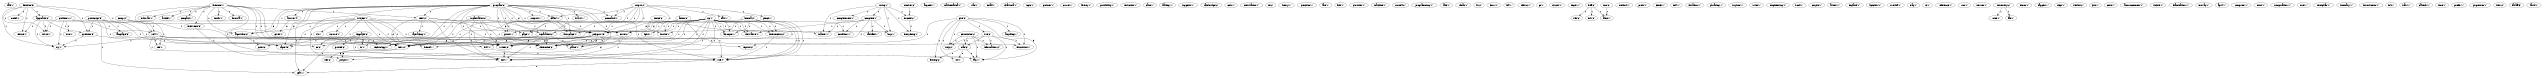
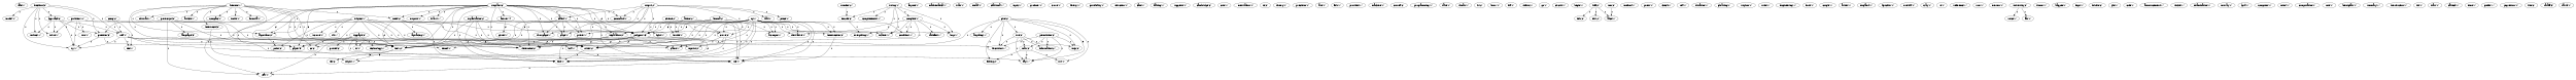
  digraph {
    n1 [label="tale(1)"]
    n2 [label="decision(3)"]
    n3 [label="approach(2)"]
    n4 [label="solve(1)"]
    n5 [label="well(1)"]
    n6 [label="model(1)"]
    n7 [label="reduce(1)"]
    n8 [label="question(3)"]
    n9 [label="try(1)"]
    n10 [label="line(12)"]
    n11 [label="see(1)"]
    n12 [label="day(1)"]
    n13 [label="discussion(1)"]
    n14 [label="reprint(2)"]
    n15 [label="paper(5)"]
    n16 [label="polyon(1)"]
    n17 [label="lies(2)"]
    n18 [label="anyone(1)"]
    n19 [label="problem(11)"]
    n20 [label="scatter(1)"]
    n21 [label="turn(1)"]
    n22 [label="loop(1)"]
    n23 [label="output(2)"]
    n24 [label="piece(1)"]
    n25 [label="halt(1)"]
    n26 [label="called(1)"]
    n27 [label="polygon(13)"]
    n28 [label="page(1)"]
    n29 [label="prints(1)"]
    n30 [label="command(1)"]
    n31 [label="showpage(1)"]
    n32 [label="determine(2)"]
    n33 [label="writes(2)"]
    n34 [label="plane(1)"]
    n35 [label="hemel(1)"]
    n36 [label="bull(1)"]
    n37 [label="co(2)"]
    n38 [label="find(1)"]
    n39 [label="use(4)"]
    n40 [label="mathematica(1)"]
    n41 [label="svax(1)"]
    n42 [label="email(1)"]
    n43 [label="charisma(1)"]
    n44 [label="topic(1)"]
    n45 [label="number(2)"]
    n46 [label="encode(2)"]
    n47 [label="everything(1)"]
    n48 [label="grobner(1)"]
    n49 [label="theorem(1)"]
    n50 [label="formula(1)"]
    n51 [label="ndsuvax(1)"]
    n52 [label="intersects(3)"]
    n53 [label="article(1)"]
    n54 [label="compact(1)"]
    n55 [label="smith(1)"]
    n56 [label="algorithm(2)"]
    n57 [label="need(2)"]
    n58 [label="point(2)"]
    n59 [label="raytracing(1)"]
    n60 [label="year(1)"]
    n61 [label="crowe(1)"]
    n62 [label="liberty(1)"]
    n63 [label="possibility(1)"]
    n64 [label="reduction(1)"]
    n65 [label="case(1)"]
    n66 [label="halting(1)"]
    n67 [label="suggests(1)"]
    n68 [label="cambridge(2)"]
    n69 [label="coin(1)"]
    n70 [label="metrization(1)"]
    n71 [label="siggraph(2)"]
    n72 [label="posted(2)"]
    n73 [label="st(1)"]
    n74 [label="technology(1)"]
    n75 [label="se(2)"]
    n76 [label="turing(1)"]
    n77 [label="complete(1)"]
    n78 [label="completeness(1)"]
    n79 [label="satisfies(1)"]
    n80 [label="condition(1)"]
    n81 [label="derivative(1)"]
    n82 [label="axiom(2)"]
    n83 [label="light(1)"]
    n84 [label="invoke(1)"]
    n85 [label="comp(2)"]
    n86 [label="theory(1)"]
    n87 [label="precision(1)"]
    n88 [label="laze(1)"]
    n89 [label="fish(1)"]
    n90 [label="provides(1)"]
    n91 [label="subject(1)"]
    n92 [label="uk(1)"]
    n93 [label="scrowe(1)"]
    n94 [label="machine(1)"]
    n95 [label="cornell(2)"]
    n96 [label="programming(1)"]
    n97 [label="take(1)"]
    n98 [label="ulman(1)"]
    n99 [label="liu(2)"]
    n100 [label="permission(2)"]
    n101 [label="snip(2)"]
    n102 [label="man(2)"]
    n103 [label="information(2)"]
    n104 [label="rod(1)"]
    n105 [label="fishing(2)"]
    n106 [label="know(1)"]
    n107 [label="hill(1)"]
    n108 [label="obfusc(1)"]
    n109 [label="program(6)"]
    n110 [label="outputs(1)"]
    n111 [label="answer(4)"]
    n112 [label="separation(2)"]
    n113 [label="draws(1)"]
    n114 [label="curve(2)"]
    n115 [label="gives(1)"]
    n116 [label="lemma(2)"]
    n117 [label="acronym(1)"]
    n118 [label="intersection(2)"]
    n119 [label="go(1)"]
    n120 [label="circuit(1)"]
    n121 [label="begin(1)"]
    n122 [label="duff(2)"]
    n123 [label="deb(2)"]
    n124 [label="edu(2)"]
    n125 [label="alice(1)"]
    n126 [label="method(1)"]
    n127 [label="press(1)"]
    n128 [label="check(1)"]
    n129 [label="bell(1)"]
    n130 [label="give(2)"]
    n131 [label="sue(2)"]
    n132 [label="anything(1)"]
    n133 [label="situation(1)"]
    n134 [label="phrasing(1)"]
    n135 [label="ursyhon(1)"]
    n136 [label="write(1)"]
    n137 [label="engineering(1)"]
    n138 [label="book(1)"]
    n139 [label="couple(1)"]
    n140 [label="arises(1)"]
    n141 [label="np(1)"]
    n142 [label="england(1)"]
    n143 [label="lipschitz(1)"]
    n144 [label="overkill(1)"]
    n145 [label="cray(1)"]
    n146 [label="re(1)"]
    n147 [label="reference(1)"]
    n148 [label="won(1)"]
    n149 [label="newton(1)"]
    n150 [label="university(2)"]
    n151 [label="voice(1)"]
    n152 [label="fax(1)"]
    n153 [label="simon(1)"]
    n154 [label="happen(1)"]
    n155 [label="dept(1)"]
    n156 [label="postscript(3)"]
    n157 [label="language(3)"]
    n158 [label="dobbin(2)"]
    n159 [label="organization(2)"]
    n160 [label="lyle(1)"]
    n161 [label="code(1)"]
    n162 [label="announcement(1)"]
    n163 [label="ritchie(1)"]
    n164 [label="choice(2)"]
    n165 [label="tom(2)"]
    n166 [label="examination(1)"]
    n167 [label="murray(1)"]
    n168 [label="april(1)"]
    n169 [label="computer(1)"]
    n170 [label="mind(1)"]
    n171 [label="computation(1)"]
    n172 [label="note(1)"]
    n173 [label="kernighan(1)"]
    n174 [label="summary(1)"]
    n175 [label="introduction(1)"]
    n176 [label="ink(1)"]
    n177 [label="start(1)"]
    n178 [label="caltech(1)"]
    n179 [label="time(1)"]
    n180 [label="prefer(1)"]
    n181 [label="yngvesson(1)"]
    n182 [label="isbn(2)"]
    n183 [label="baraff(3)"]
    n184 [label="david(1)"]
    n2 -> n3 [label=1]
    n2 -> n4 [label=1]
    n2 -> n5 [label=1]
    n2 -> n6 [label=1]
    n2 -> n7 [label=1]
    n2 -> n8 [label=1]
    n2 -> n9 [label=1]
    n3 -> n4 [label=1]
    n3 -> n5 [label=1]
    n3 -> n7 [label=1]
    n3 -> n8 [label=1]
    n3 -> n9 [label=1]
    n5 -> n9 [label=1]
    n5 -> n10 [label=1]
    n5 -> n11 [label=1]
    n5 -> n12 [label=1]
    n5 -> n13 [label=1]
    n5 -> n14 [label=1]
    n8 -> n9 [label=1]
    n8 -> n15 [label=1]
    n10 -> n16 [label=3]
    n10 -> n17 [label=3]
    n19 -> n4 [label=1]
    n19 -> n9 [label=1]
    n19 -> n20 [label=1]
    n19 -> n21 [label=1]
    n19 -> n22 [label=1]
    n23 -> n10 [label=1]
    n23 -> n24 [label=1]
    n23 -> n25 [label=1]
    n23 -> n26 [label=1]
    n23 -> n27 [label=1]
    n23 -> n28 [label=1]
    n23 -> n29 [label=1]
    n23 -> n30 [label=1]
    n23 -> n31 [label=1]
    n26 -> n10 [label=1]
    n26 -> n15 [label=1]
    n26 -> n27 [label=1]
    n26 -> n28 [label=1]
    n26 -> n29 [label=1]
    n26 -> n31 [label=1]
    n27 -> n16 [label=2]
    n27 -> n32 [label=2]
    n27 -> n33 [label=2]
    n27 -> n34 [label=1]
    n27 -> n35 [label=2]
    n27 -> n36 [label=2]
    n27 -> n37 [label=2]
    n33 -> n38 [label=1]
    n36 -> n39 [label=1]
    n39 -> n60 [label=1]
    n45 -> n46 [label=1]
    n46 -> n47 [label=1]
    n49 -> n10 [label=1]
    n49 -> n32 [label=1]
    n49 -> n33 [label=1]
    n49 -> n34 [label=1]
    n49 -> n38 [label=1]
    n49 -> n50 [label=1]
    n49 -> n51 [label=1]
    n49 -> n52 [label=1]
    n49 -> n53 [label=1]
    n49 -> n54 [label=1]
    n49 -> n55 [label=1]
    n49 -> n56 [label=1]
    n49 -> n57 [label=1]
    n52 -> n16 [label=1]
    n56 -> n10 [label=1]
    n56 -> n58 [label=1]
    n57 -> n10 [label=2]
    n57 -> n27 [label=2]
    n57 -> n32 [label=1]
    n57 -> n38 [label=1]
    n57 -> n59 [label=1]
    n71 -> n15 [label=1]
    n71 -> n39 [label=1]
    n71 -> n60 [label=1]
    n71 -> n72 [label=1]
    n71 -> n73 [label=1]
    n71 -> n74 [label=1]
    n76 -> n20 [label=1]
    n76 -> n22 [label=1]
    n76 -> n46 [label=1]
    n76 -> n47 [label=1]
    n76 -> n77 [label=1]
    n76 -> n78 [label=1]
    n77 -> n10 [label=1]
    n77 -> n20 [label=1]
    n77 -> n22 [label=1]
    n77 -> n79 [label=1]
    n77 -> n80 [label=1]
    n77 -> n81 [label=1]
    n82 -> n39 [label=1]
    n82 -> n83 [label=1]
    n82 -> n84 [label=1]
    n85 -> n5 [label=1]
    n85 -> n11 [label=1]
    n91 -> n27 [label=1]
    n91 -> n32 [label=1]
    n91 -> n33 [label=1]
    n91 -> n35 [label=1]
    n91 -> n36 [label=1]
    n91 -> n37 [label=1]
    n91 -> n56 [label=1]
    n91 -> n58 [label=1]
    n91 -> n92 [label=1]
    n91 -> n93 [label=1]
    n100 -> n12 [label=1]
+   n100 -> n13 [label=1]
    n100 -> n101 [label=1]
    n100 -> n102 [label=1]
    n100 -> n103 [label=1]
    n102 -> n12 [label=1]
    n102 -> n104 [label=1]
    n102 -> n105 [label=1]
    n109 -> n10 [label=2]
    n109 -> n15 [label=2]
    n109 -> n26 [label=1]
    n109 -> n27 [label=2]
    n109 -> n28 [label=1]
    n109 -> n29 [label=1]
    n109 -> n30 [label=1]
    n109 -> n31 [label=1]
    n109 -> n32 [label=1]
    n109 -> n33 [label=1]
    n109 -> n38 [label=1]
    n109 -> n39 [label=1]
    n109 -> n56 [label=1]
    n109 -> n57 [label=1]
    n109 -> n60 [label=1]
    n109 -> n73 [label=1]
    n109 -> n74 [label=1]
    n109 -> n110 [label=1]
    n109 -> n111 [label=1]
    n109 -> n112 [label=1]
    n109 -> n113 [label=1]
    n109 -> n114 [label=1]
    n111 -> n115 [label=2]
    n112 -> n10 [label=1]
    n112 -> n32 [label=1]
    n112 -> n33 [label=1]
    n112 -> n34 [label=1]
    n112 -> n38 [label=1]
    n114 -> n33 [label=1]
    n114 -> n34 [label=1]
    n114 -> n38 [label=1]
    n116 -> n10 [label=1]
    n116 -> n27 [label=1]
    n116 -> n39 [label=1]
    n116 -> n84 [label=1]
    n116 -> n117 [label=1]
    n116 -> n118 [label=1]
    n118 -> n39 [label=1]
    n122 -> n123 [label=1]
    n122 -> n124 [label=1]
    n122 -> n125 [label=1]
    n130 -> n12 [label=9]
    n130 -> n13 [label=1]
    n130 -> n14 [label=1]
    n130 -> n101 [label=1]
    n130 -> n104 [label=1]
    n130 -> n105 [label=1]
    n130 -> n131 [label=1]
    n130 -> n132 [label=1]
    n131 -> n12 [label=1]
    n131 -> n13 [label=1]
    n131 -> n101 [label=1]
    n131 -> n102 [label=1]
    n131 -> n103 [label=1]
    n141 -> n27 [label=2]
    n141 -> n27 [label=2]
    n141 -> n32 [label=1]
    n141 -> n32 [label=1]
    n141 -> n33 [label=1]
    n141 -> n33 [label=1]
    n141 -> n38 [label=1]
    n141 -> n38 [label=1]
    n141 -> n39 [label=1]
    n141 -> n39 [label=1]
    n141 -> n80 [label=1]
    n141 -> n81 [label=1]
    n141 -> n81 [label=1]
    n141 -> n112 [label=1]
    n141 -> n114 [label=1]
    n141 -> n114 [label=1]
    n141 -> n117 [label=1]
    n141 -> n117 [label=1]
    n141 -> n118 [label=1]
    n141 -> n118 [label=1]
    n150 -> n151 [label=1]
    n150 -> n152 [label=1]
    n156 -> n8 [label=1]
    n156 -> n10 [label=1]
    n156 -> n15 [label=1]
    n156 -> n37 [label=1]
    n156 -> n60 [label=1]
    n156 -> n157 [label=1]
    n159 -> n10 [label=1]
    n159 -> n32 [label=1]
    n159 -> n33 [label=1]
    n159 -> n38 [label=1]
    n159 -> n114 [label=1]
    n164 -> n84 [label=1]
    n165 -> n125 [label=1]
  }
